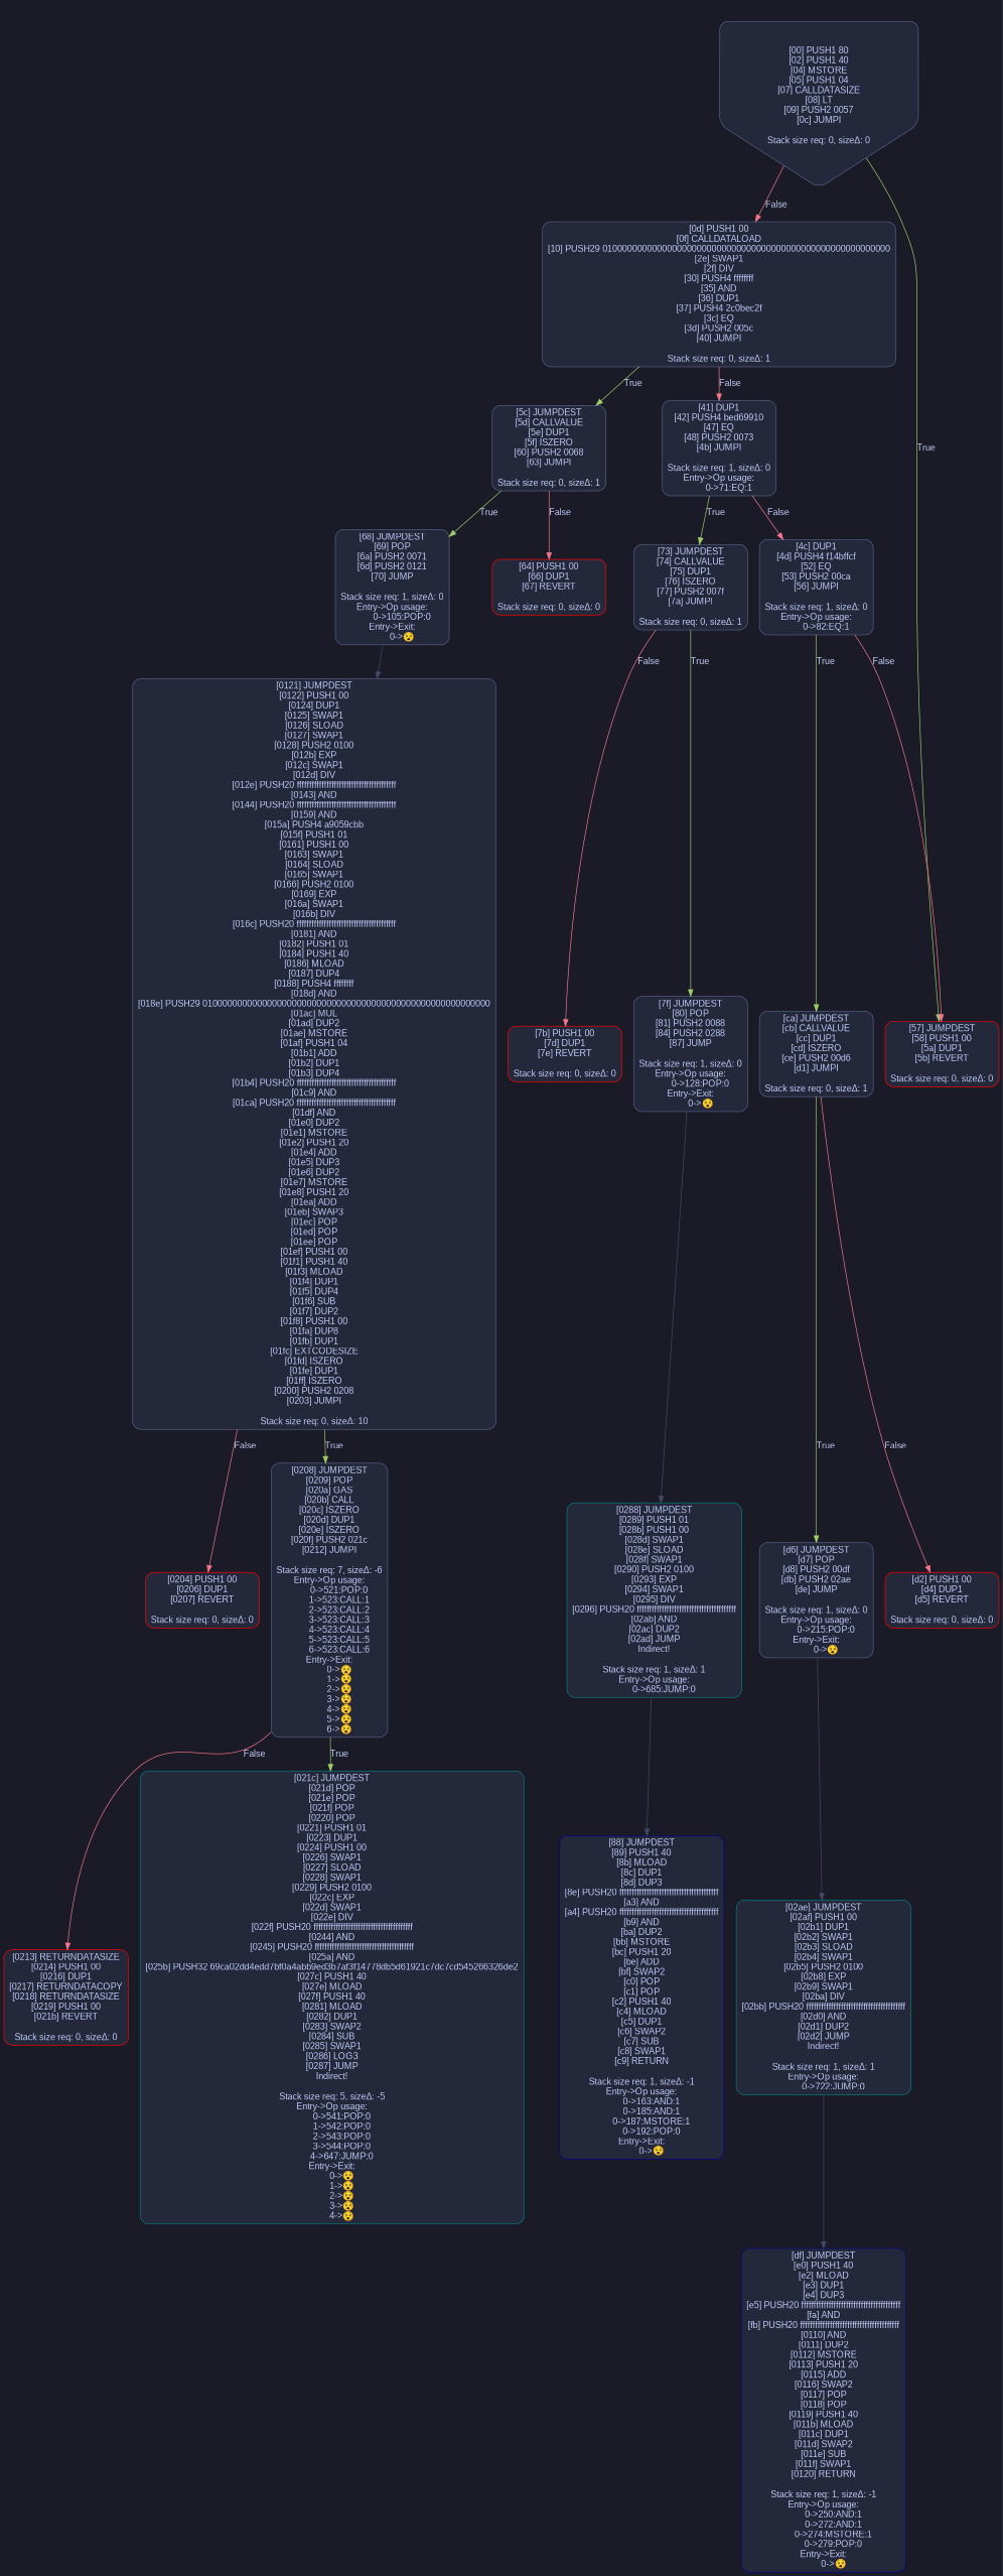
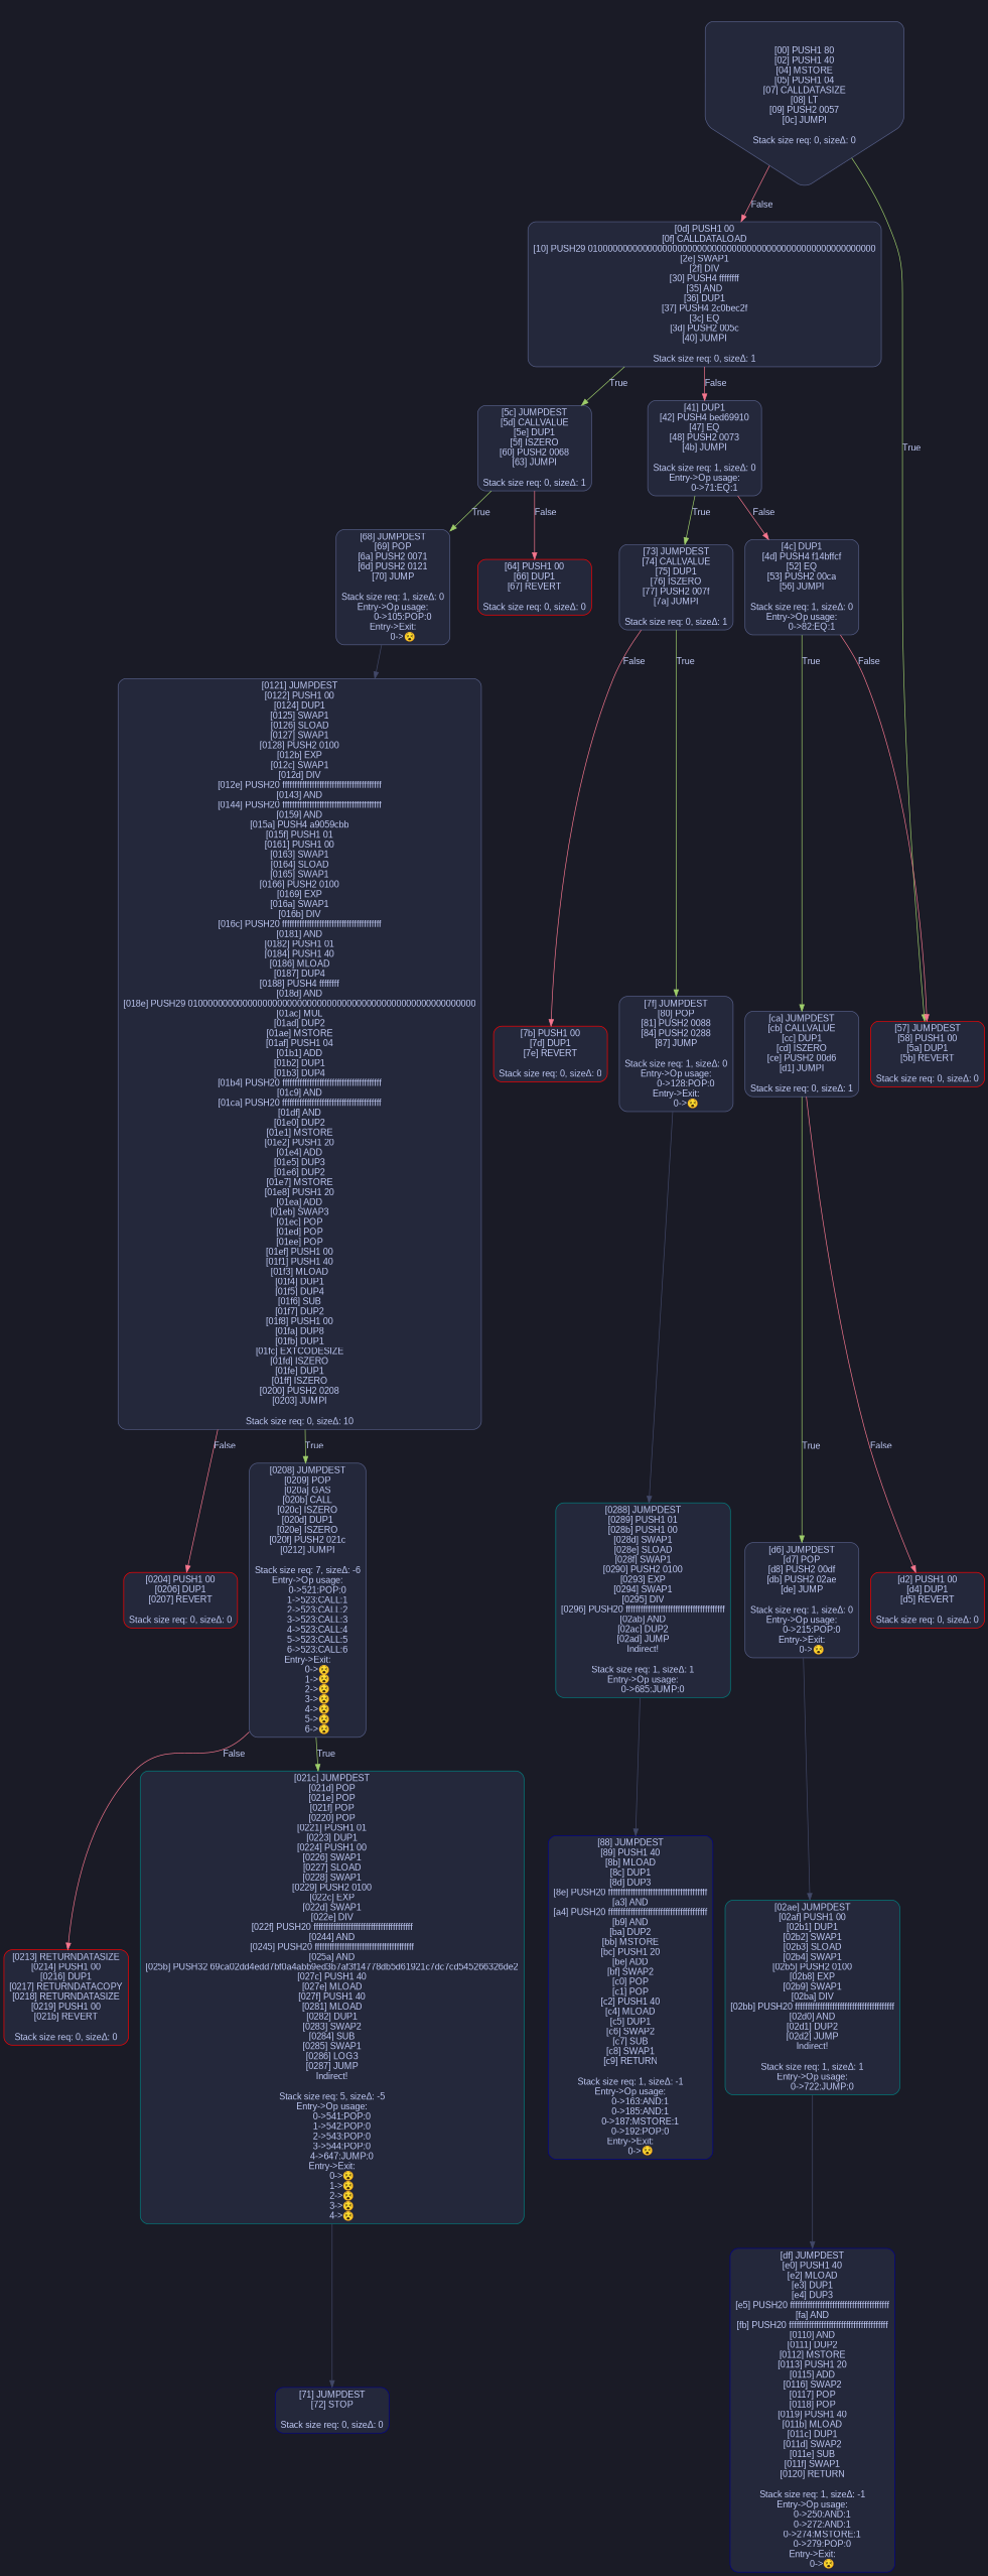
  digraph {
    bgcolor="#1a1b26"
    fontname="Liberation Sans"
    node [color="#565f89" fillcolor="#24283b" fontcolor="#c0caf5" fontname="Liberation Sans" shape=box style="filled, rounded"]
    edge [color="#f7768e" fontcolor="#c0caf5" fontname="Liberation Sans"]
    n1 [label="[00] PUSH1 80\n[02] PUSH1 40\n[04] MSTORE\n[05] PUSH1 04\n[07] CALLDATASIZE\n[08] LT\n[09] PUSH2 0057\n[0c] JUMPI\n\nStack size req: 0, sizeΔ: 0\n" shape=invhouse]
    n2 [label="[0d] PUSH1 00\n[0f] CALLDATALOAD\n[10] PUSH29 0100000000000000000000000000000000000000000000000000000000\n[2e] SWAP1\n[2f] DIV\n[30] PUSH4 ffffffff\n[35] AND\n[36] DUP1\n[37] PUSH4 2c0bec2f\n[3c] EQ\n[3d] PUSH2 005c\n[40] JUMPI\n\nStack size req: 0, sizeΔ: 1\n"]
    n3 [color=red label="[57] JUMPDEST\n[58] PUSH1 00\n[5a] DUP1\n[5b] REVERT\n\nStack size req: 0, sizeΔ: 0\n"]
    n4 [label="[41] DUP1\n[42] PUSH4 bed69910\n[47] EQ\n[48] PUSH2 0073\n[4b] JUMPI\n\nStack size req: 1, sizeΔ: 0\nEntry->Op usage:\n	0->71:EQ:1\n"]
    n5 [label="[5c] JUMPDEST\n[5d] CALLVALUE\n[5e] DUP1\n[5f] ISZERO\n[60] PUSH2 0068\n[63] JUMPI\n\nStack size req: 0, sizeΔ: 1\n"]
    n6 [label="[4c] DUP1\n[4d] PUSH4 f14bffcf\n[52] EQ\n[53] PUSH2 00ca\n[56] JUMPI\n\nStack size req: 1, sizeΔ: 0\nEntry->Op usage:\n	0->82:EQ:1\n"]
    n7 [label="[73] JUMPDEST\n[74] CALLVALUE\n[75] DUP1\n[76] ISZERO\n[77] PUSH2 007f\n[7a] JUMPI\n\nStack size req: 0, sizeΔ: 1\n"]
    n8 [label="[ca] JUMPDEST\n[cb] CALLVALUE\n[cc] DUP1\n[cd] ISZERO\n[ce] PUSH2 00d6\n[d1] JUMPI\n\nStack size req: 0, sizeΔ: 1\n"]
    n9 [color=red label="[64] PUSH1 00\n[66] DUP1\n[67] REVERT\n\nStack size req: 0, sizeΔ: 0\n"]
    n10 [label="[68] JUMPDEST\n[69] POP\n[6a] PUSH2 0071\n[6d] PUSH2 0121\n[70] JUMP\n\nStack size req: 1, sizeΔ: 0\nEntry->Op usage:\n	0->105:POP:0\nEntry->Exit:\n	0->😵\n"]
    n11 [label="[0121] JUMPDEST\n[0122] PUSH1 00\n[0124] DUP1\n[0125] SWAP1\n[0126] SLOAD\n[0127] SWAP1\n[0128] PUSH2 0100\n[012b] EXP\n[012c] SWAP1\n[012d] DIV\n[012e] PUSH20 ffffffffffffffffffffffffffffffffffffffff\n[0143] AND\n[0144] PUSH20 ffffffffffffffffffffffffffffffffffffffff\n[0159] AND\n[015a] PUSH4 a9059cbb\n[015f] PUSH1 01\n[0161] PUSH1 00\n[0163] SWAP1\n[0164] SLOAD\n[0165] SWAP1\n[0166] PUSH2 0100\n[0169] EXP\n[016a] SWAP1\n[016b] DIV\n[016c] PUSH20 ffffffffffffffffffffffffffffffffffffffff\n[0181] AND\n[0182] PUSH1 01\n[0184] PUSH1 40\n[0186] MLOAD\n[0187] DUP4\n[0188] PUSH4 ffffffff\n[018d] AND\n[018e] PUSH29 0100000000000000000000000000000000000000000000000000000000\n[01ac] MUL\n[01ad] DUP2\n[01ae] MSTORE\n[01af] PUSH1 04\n[01b1] ADD\n[01b2] DUP1\n[01b3] DUP4\n[01b4] PUSH20 ffffffffffffffffffffffffffffffffffffffff\n[01c9] AND\n[01ca] PUSH20 ffffffffffffffffffffffffffffffffffffffff\n[01df] AND\n[01e0] DUP2\n[01e1] MSTORE\n[01e2] PUSH1 20\n[01e4] ADD\n[01e5] DUP3\n[01e6] DUP2\n[01e7] MSTORE\n[01e8] PUSH1 20\n[01ea] ADD\n[01eb] SWAP3\n[01ec] POP\n[01ed] POP\n[01ee] POP\n[01ef] PUSH1 00\n[01f1] PUSH1 40\n[01f3] MLOAD\n[01f4] DUP1\n[01f5] DUP4\n[01f6] SUB\n[01f7] DUP2\n[01f8] PUSH1 00\n[01fa] DUP8\n[01fb] DUP1\n[01fc] EXTCODESIZE\n[01fd] ISZERO\n[01fe] DUP1\n[01ff] ISZERO\n[0200] PUSH2 0208\n[0203] JUMPI\n\nStack size req: 0, sizeΔ: 10\n"]
+   n12 [color=darkblue label="[71] JUMPDEST\n[72] STOP\n\nStack size req: 0, sizeΔ: 0\n"]
    n13 [color=red label="[7b] PUSH1 00\n[7d] DUP1\n[7e] REVERT\n\nStack size req: 0, sizeΔ: 0\n"]
    n14 [label="[7f] JUMPDEST\n[80] POP\n[81] PUSH2 0088\n[84] PUSH2 0288\n[87] JUMP\n\nStack size req: 1, sizeΔ: 0\nEntry->Op usage:\n	0->128:POP:0\nEntry->Exit:\n	0->😵\n"]
    n15 [color=teal label="[0288] JUMPDEST\n[0289] PUSH1 01\n[028b] PUSH1 00\n[028d] SWAP1\n[028e] SLOAD\n[028f] SWAP1\n[0290] PUSH2 0100\n[0293] EXP\n[0294] SWAP1\n[0295] DIV\n[0296] PUSH20 ffffffffffffffffffffffffffffffffffffffff\n[02ab] AND\n[02ac] DUP2\n[02ad] JUMP\nIndirect!\n\nStack size req: 1, sizeΔ: 1\nEntry->Op usage:\n	0->685:JUMP:0\n"]
    n16 [color=darkblue label="[88] JUMPDEST\n[89] PUSH1 40\n[8b] MLOAD\n[8c] DUP1\n[8d] DUP3\n[8e] PUSH20 ffffffffffffffffffffffffffffffffffffffff\n[a3] AND\n[a4] PUSH20 ffffffffffffffffffffffffffffffffffffffff\n[b9] AND\n[ba] DUP2\n[bb] MSTORE\n[bc] PUSH1 20\n[be] ADD\n[bf] SWAP2\n[c0] POP\n[c1] POP\n[c2] PUSH1 40\n[c4] MLOAD\n[c5] DUP1\n[c6] SWAP2\n[c7] SUB\n[c8] SWAP1\n[c9] RETURN\n\nStack size req: 1, sizeΔ: -1\nEntry->Op usage:\n	0->163:AND:1\n	0->185:AND:1\n	0->187:MSTORE:1\n	0->192:POP:0\nEntry->Exit:\n	0->😵\n"]
    n17 [color=red label="[d2] PUSH1 00\n[d4] DUP1\n[d5] REVERT\n\nStack size req: 0, sizeΔ: 0\n"]
    n18 [label="[d6] JUMPDEST\n[d7] POP\n[d8] PUSH2 00df\n[db] PUSH2 02ae\n[de] JUMP\n\nStack size req: 1, sizeΔ: 0\nEntry->Op usage:\n	0->215:POP:0\nEntry->Exit:\n	0->😵\n"]
    n19 [color=teal label="[02ae] JUMPDEST\n[02af] PUSH1 00\n[02b1] DUP1\n[02b2] SWAP1\n[02b3] SLOAD\n[02b4] SWAP1\n[02b5] PUSH2 0100\n[02b8] EXP\n[02b9] SWAP1\n[02ba] DIV\n[02bb] PUSH20 ffffffffffffffffffffffffffffffffffffffff\n[02d0] AND\n[02d1] DUP2\n[02d2] JUMP\nIndirect!\n\nStack size req: 1, sizeΔ: 1\nEntry->Op usage:\n	0->722:JUMP:0\n"]
    n20 [color=darkblue label="[df] JUMPDEST\n[e0] PUSH1 40\n[e2] MLOAD\n[e3] DUP1\n[e4] DUP3\n[e5] PUSH20 ffffffffffffffffffffffffffffffffffffffff\n[fa] AND\n[fb] PUSH20 ffffffffffffffffffffffffffffffffffffffff\n[0110] AND\n[0111] DUP2\n[0112] MSTORE\n[0113] PUSH1 20\n[0115] ADD\n[0116] SWAP2\n[0117] POP\n[0118] POP\n[0119] PUSH1 40\n[011b] MLOAD\n[011c] DUP1\n[011d] SWAP2\n[011e] SUB\n[011f] SWAP1\n[0120] RETURN\n\nStack size req: 1, sizeΔ: -1\nEntry->Op usage:\n	0->250:AND:1\n	0->272:AND:1\n	0->274:MSTORE:1\n	0->279:POP:0\nEntry->Exit:\n	0->😵\n"]
    n21 [color=red label="[0204] PUSH1 00\n[0206] DUP1\n[0207] REVERT\n\nStack size req: 0, sizeΔ: 0\n"]
    n22 [label="[0208] JUMPDEST\n[0209] POP\n[020a] GAS\n[020b] CALL\n[020c] ISZERO\n[020d] DUP1\n[020e] ISZERO\n[020f] PUSH2 021c\n[0212] JUMPI\n\nStack size req: 7, sizeΔ: -6\nEntry->Op usage:\n	0->521:POP:0\n	1->523:CALL:1\n	2->523:CALL:2\n	3->523:CALL:3\n	4->523:CALL:4\n	5->523:CALL:5\n	6->523:CALL:6\nEntry->Exit:\n	0->😵\n	1->😵\n	2->😵\n	3->😵\n	4->😵\n	5->😵\n	6->😵\n"]
    n23 [color=red label="[0213] RETURNDATASIZE\n[0214] PUSH1 00\n[0216] DUP1\n[0217] RETURNDATACOPY\n[0218] RETURNDATASIZE\n[0219] PUSH1 00\n[021b] REVERT\n\nStack size req: 0, sizeΔ: 0\n"]
    n24 [color=teal label="[021c] JUMPDEST\n[021d] POP\n[021e] POP\n[021f] POP\n[0220] POP\n[0221] PUSH1 01\n[0223] DUP1\n[0224] PUSH1 00\n[0226] SWAP1\n[0227] SLOAD\n[0228] SWAP1\n[0229] PUSH2 0100\n[022c] EXP\n[022d] SWAP1\n[022e] DIV\n[022f] PUSH20 ffffffffffffffffffffffffffffffffffffffff\n[0244] AND\n[0245] PUSH20 ffffffffffffffffffffffffffffffffffffffff\n[025a] AND\n[025b] PUSH32 69ca02dd4edd7bf0a4abb9ed3b7af3f14778db5d61921c7dc7cd545266326de2\n[027c] PUSH1 40\n[027e] MLOAD\n[027f] PUSH1 40\n[0281] MLOAD\n[0282] DUP1\n[0283] SWAP2\n[0284] SUB\n[0285] SWAP1\n[0286] LOG3\n[0287] JUMP\nIndirect!\n\nStack size req: 5, sizeΔ: -5\nEntry->Op usage:\n	0->541:POP:0\n	1->542:POP:0\n	2->543:POP:0\n	3->544:POP:0\n	4->647:JUMP:0\nEntry->Exit:\n	0->😵\n	1->😵\n	2->😵\n	3->😵\n	4->😵\n"]
    n1 -> n2 [label=False]
    n1 -> n3 [color="#9ece6a" label=True]
    n2 -> n4 [label=False]
    n2 -> n5 [color="#9ece6a" label=True]
    n4 -> n6 [label=False]
    n4 -> n7 [color="#9ece6a" label=True]
    n5 -> n9 [label=False]
    n5 -> n10 [color="#9ece6a" label=True]
    n6 -> n3 [label=False]
    n6 -> n8 [color="#9ece6a" label=True]
    n7 -> n13 [label=False]
    n7 -> n14 [color="#9ece6a" label=True]
    n8 -> n17 [label=False]
    n8 -> n18 [color="#9ece6a" label=True]
    n10 -> n11 [color="#414868"]
    n11 -> n21 [label=False]
    n11 -> n22 [color="#9ece6a" label=True]
    n14 -> n15 [color="#414868"]
    n15 -> n16 [color="#414868"]
    n18 -> n19 [color="#414868"]
    n19 -> n20 [color="#414868"]
    n22 -> n23 [label=False]
    n22 -> n24 [color="#9ece6a" label=True]
+   n24 -> n12 [color="#414868"]
  }
